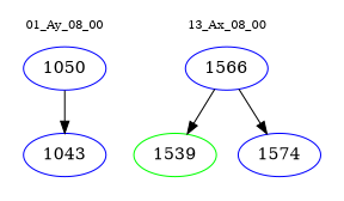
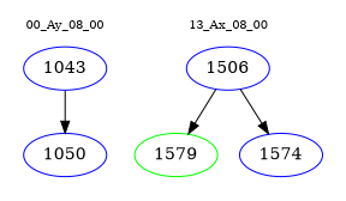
  digraph {
    node [color=blue]
    edge [color=black]
    n1 [label=1050]
    n2 [label=1043]
-   n3 [label=1566]
-   n4 [color=green label=1539]
+   n3 [label=1506]
+   n4 [color=green label=1579]
    n5 [label=1574]
    subgraph cluster_1 {
      color=white
      fontsize=10
-     label="01_Ay_08_00"
+     label="00_Ay_08_00"
      n1
      n2
    }
    subgraph cluster_2 {
      color=white
      fontsize=10
      label="13_Ax_08_00"
      n3
      n4
      n5
    }
-   n1 -> n2
+   n2 -> n1
    n3 -> n4
    n3 -> n5
  }
